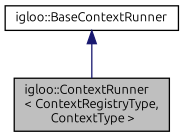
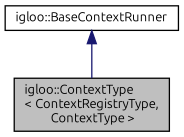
  digraph {
    fontname=Ubuntu
    node [color=black fontname=Ubuntu fontsize=10 shape=record style=filled]
-   n1 [fillcolor=grey75 fontcolor=black height=0.2 label="igloo::ContextRunner\l\< ContextRegistryType,\l ContextType \>" width=0.4]
+   n1 [fillcolor=grey75 fontcolor=black height=0.2 label="igloo::ContextType\l\< ContextRegistryType,\l ContextType \>" width=0.4]
    n2 [fillcolor=white height=0.2 label="igloo::BaseContextRunner" width=0.4]
    n2 -> n1 [color=midnightblue dir=back fontname=Ubuntu fontsize=10 labelfontname=Helvetica labelfontsize=10 style=solid]
  }
